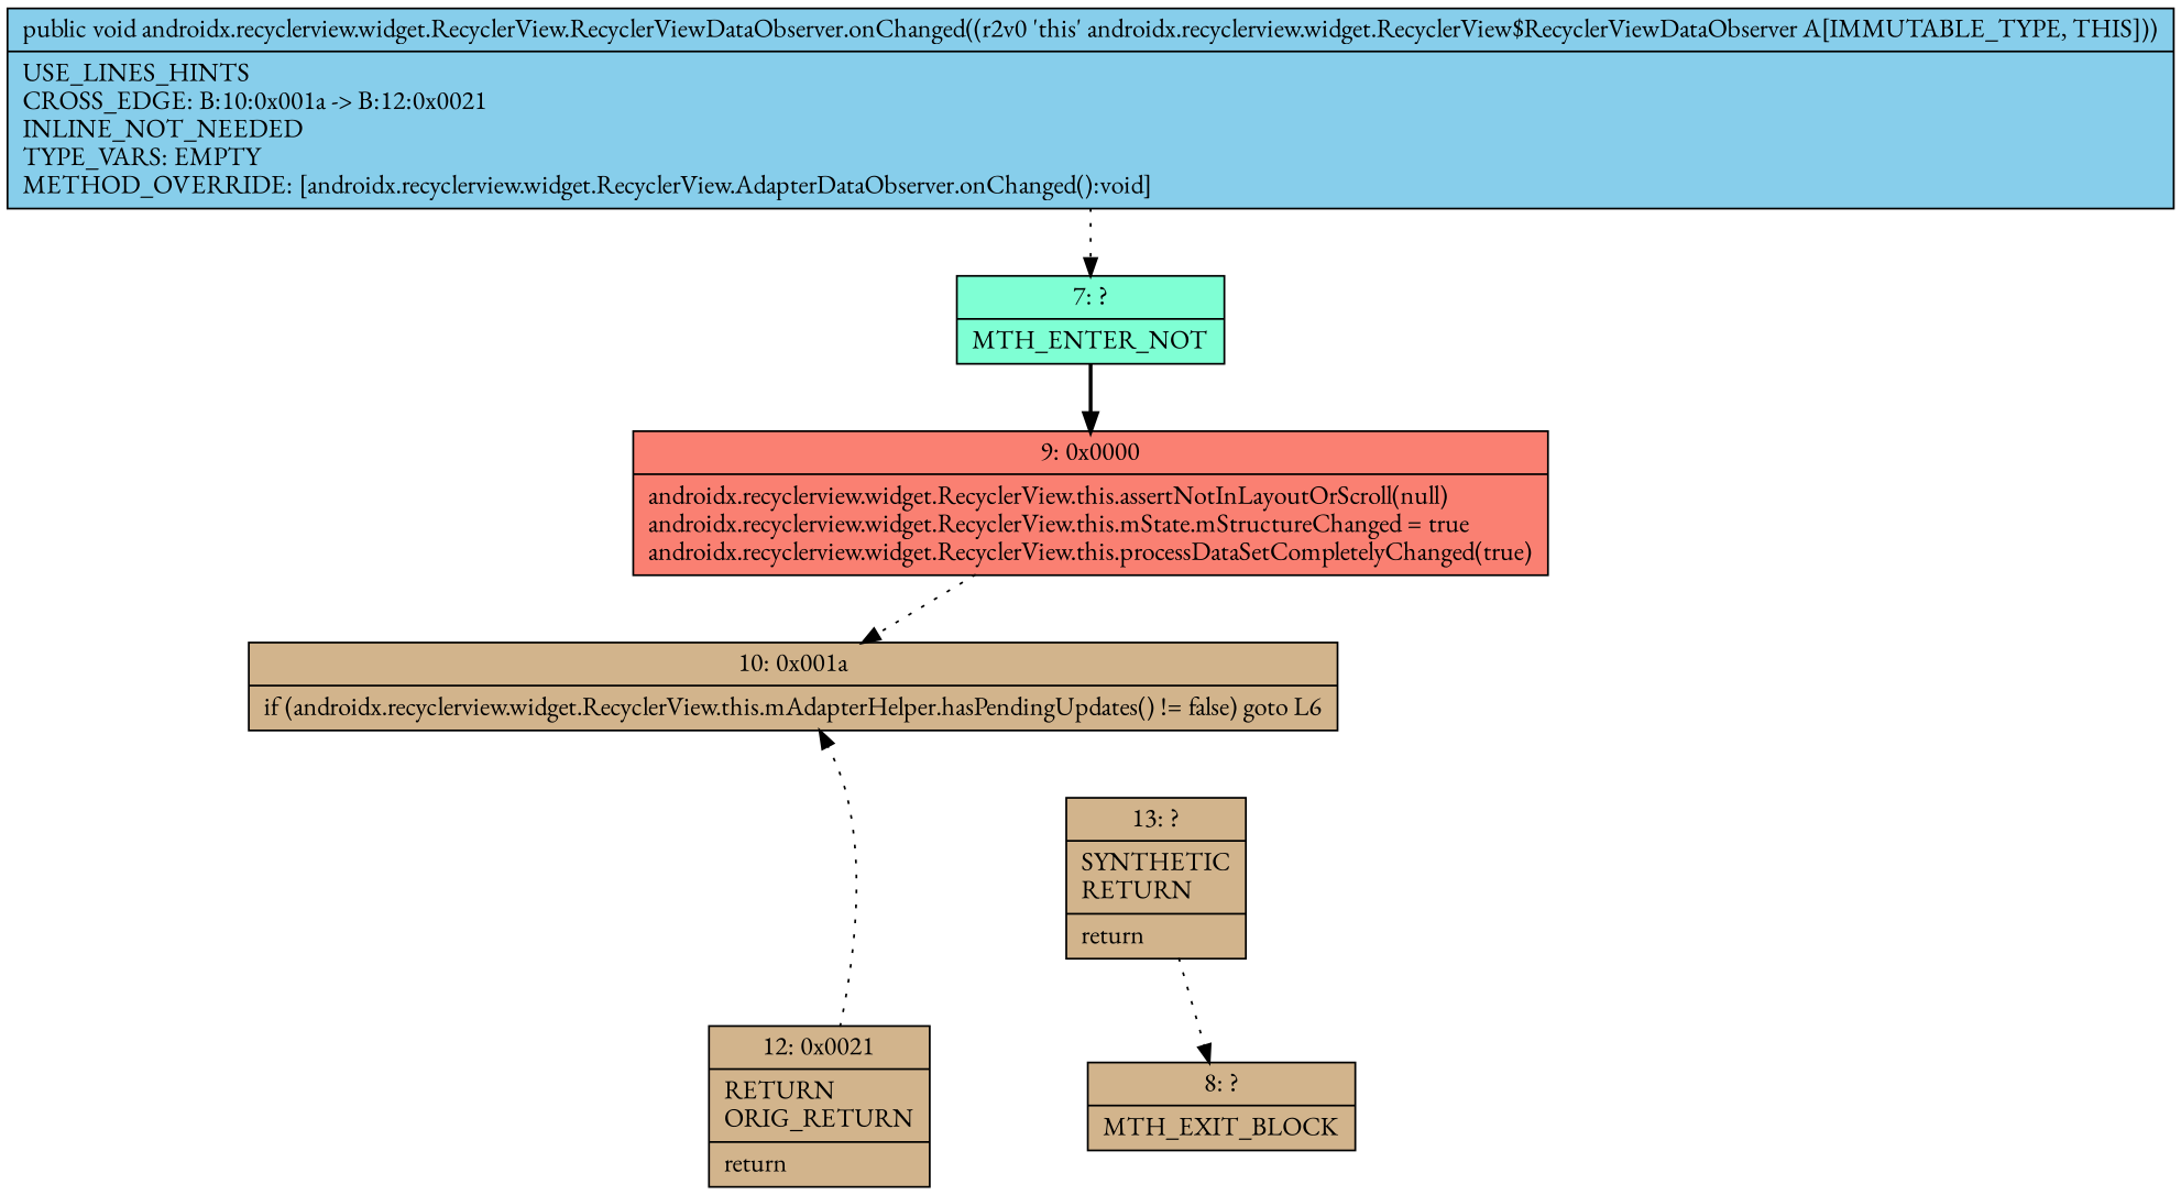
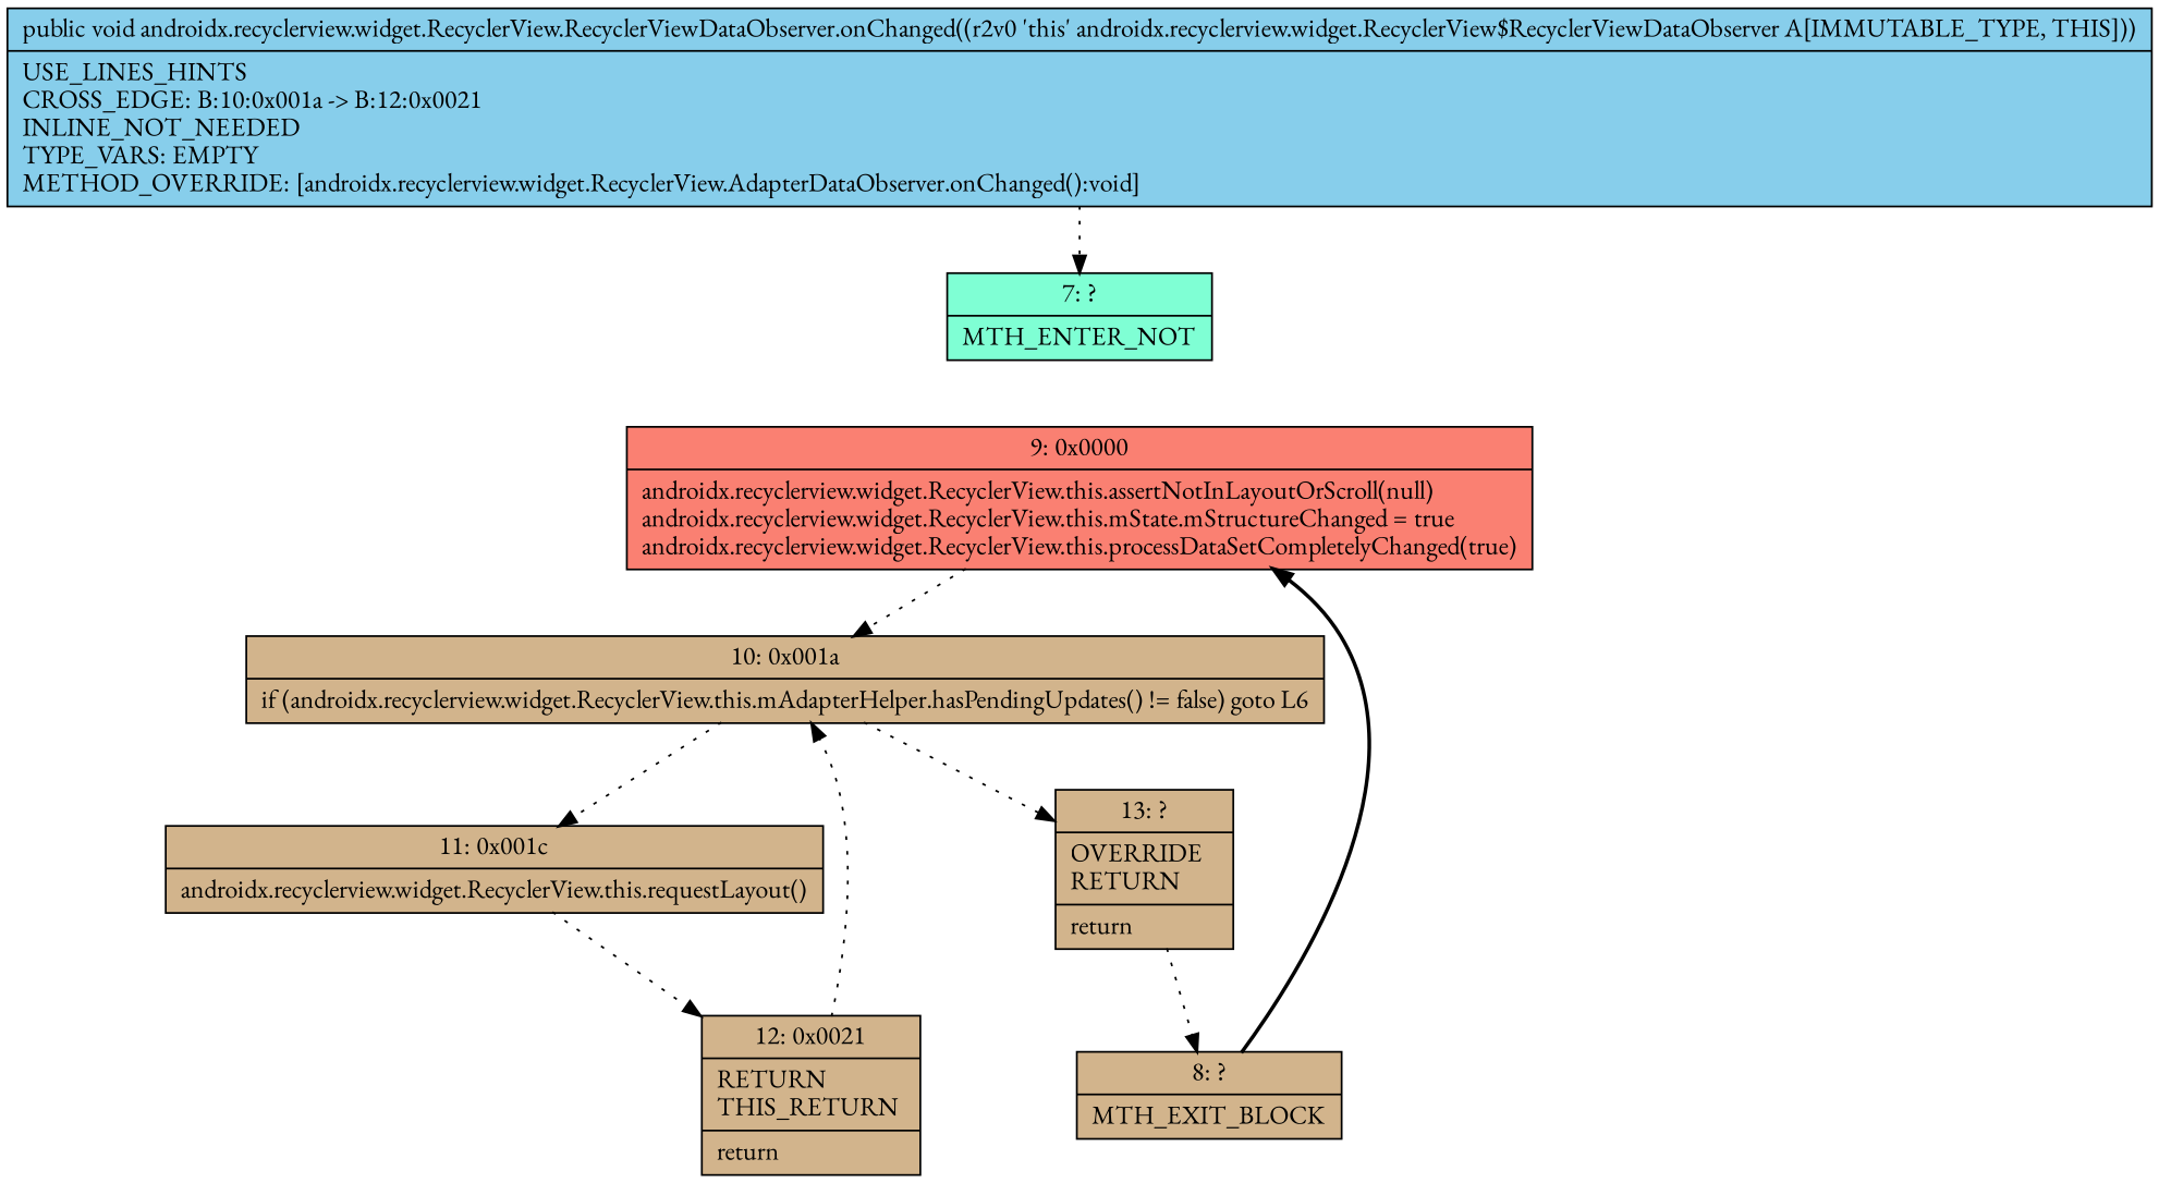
  digraph {
    fontname="EB Garamond"
    node [fillcolor=tan fontname="EB Garamond" shape=record style=filled]
    edge [fontname="EB Garamond" style=dotted]
    n1 [fillcolor=aquamarine label="{7\:\ ?|MTH_ENTER_NOT\l}"]
    n2 [fillcolor=salmon label="{9\:\ 0x0000|androidx.recyclerview.widget.RecyclerView.this.assertNotInLayoutOrScroll(null)\landroidx.recyclerview.widget.RecyclerView.this.mState.mStructureChanged = true\landroidx.recyclerview.widget.RecyclerView.this.processDataSetCompletelyChanged(true)\l}"]
    n3 [label="{10\:\ 0x001a|if (androidx.recyclerview.widget.RecyclerView.this.mAdapterHelper.hasPendingUpdates() != false) goto L6\l}"]
-   n5 [label="{13\:\ ?|SYNTHETIC\lRETURN\l|return\l}"]
-   n6 [label="{12\:\ 0x0021|RETURN\lORIG_RETURN\l|return\l}"]
+   n4 [label="{11\:\ 0x001c|androidx.recyclerview.widget.RecyclerView.this.requestLayout()\l}"]
+   n5 [label="{13\:\ ?|OVERRIDE\lRETURN\l|return\l}"]
+   n6 [label="{12\:\ 0x0021|RETURN\lTHIS_RETURN\l|return\l}"]
    n7 [label="{8\:\ ?|MTH_EXIT_BLOCK\l}"]
    n8 [fillcolor=skyblue label="{public void androidx.recyclerview.widget.RecyclerView.RecyclerViewDataObserver.onChanged((r2v0 'this' androidx.recyclerview.widget.RecyclerView$RecyclerViewDataObserver A[IMMUTABLE_TYPE, THIS]))  | USE_LINES_HINTS\lCROSS_EDGE: B:10:0x001a \-\> B:12:0x0021\lINLINE_NOT_NEEDED\lTYPE_VARS: EMPTY\lMETHOD_OVERRIDE: [androidx.recyclerview.widget.RecyclerView.AdapterDataObserver.onChanged():void]\l}"]
-   n1 -> n2 [style=bold]
+   n7 -> n2 [style=bold]
    n2 -> n3
+   n3 -> n4
+   n3 -> n5
+   n4 -> n6
    n5 -> n7
    n6 -> n3
    n8 -> n1
  }
